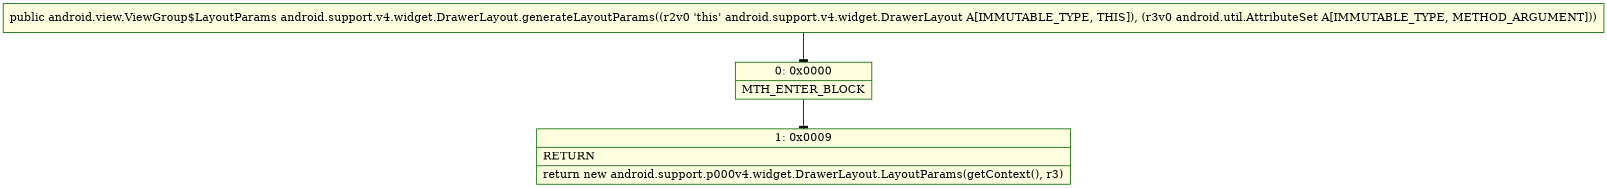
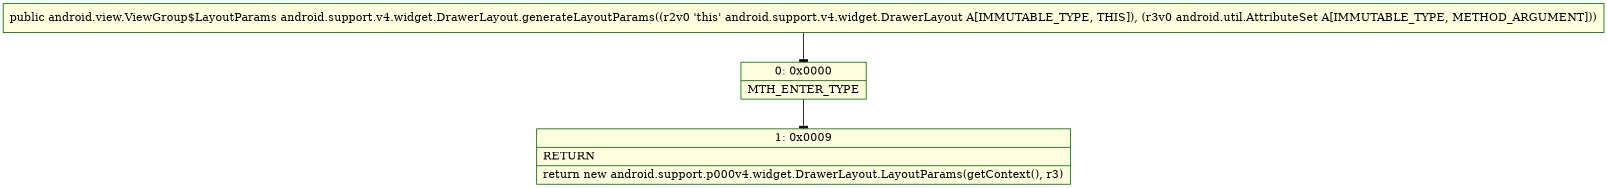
  digraph {
    node [shape=record style=filled fillcolor=lightyellow color=darkgreen]
    edge [arrowhead=tee]
-   n1 [label="{0\:\ 0x0000|MTH_ENTER_BLOCK\l}"]
+   n1 [label="{0\:\ 0x0000|MTH_ENTER_TYPE\l}"]
    n2 [label="{1\:\ 0x0009|RETURN\l|return new android.support.p000v4.widget.DrawerLayout.LayoutParams(getContext(), r3)\l}"]
    n3 [label="{public android.view.ViewGroup$LayoutParams android.support.v4.widget.DrawerLayout.generateLayoutParams((r2v0 'this' android.support.v4.widget.DrawerLayout A[IMMUTABLE_TYPE, THIS]), (r3v0 android.util.AttributeSet A[IMMUTABLE_TYPE, METHOD_ARGUMENT])) }"]
    n1 -> n2
    n3 -> n1
  }
